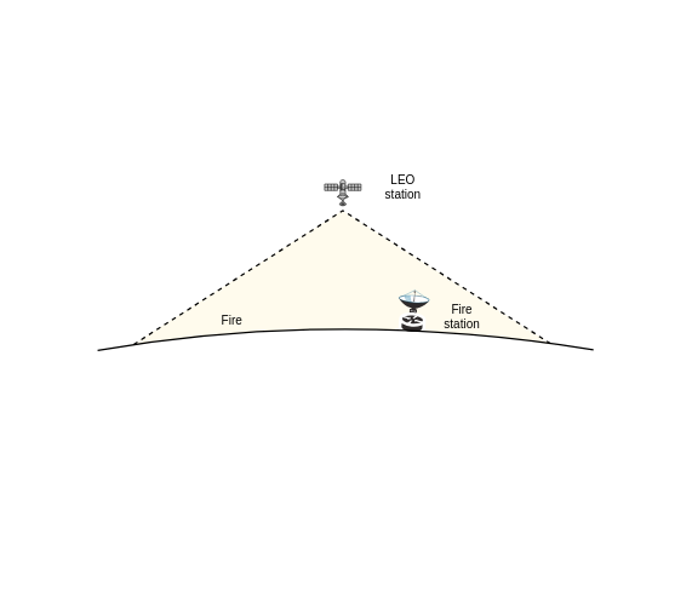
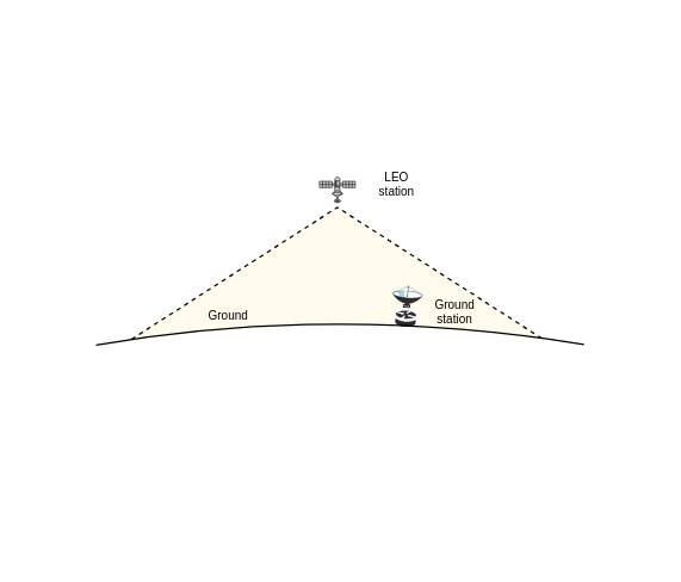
  <mxCell id="0" />
  <mxCell id="1" parent="0" />
  <mxCell id="2" value="" style="triangle;whiteSpace=wrap;html=1;fillColor=#fff2cc;dashed=1;rotation=-90;strokeColor=none;opacity=35;" vertex="1" parent="1"><mxGeometry x="170" y="20.46" width="111.13" height="347.02" as="geometry" /></mxCell>
  <mxCell id="3" value="" style="triangle;whiteSpace=wrap;html=1;fillColor=none;dashed=1;rotation=-90;" vertex="1" parent="1"><mxGeometry x="170.35" y="20.46" width="111.13" height="347.02" as="geometry" /></mxCell>
  <mxCell id="4" value="" style="ellipse;whiteSpace=wrap;html=1;fontSize=8;fillColor=default;strokeColor=none;" vertex="1" parent="1"><mxGeometry x="20" y="217" width="415" height="80" as="geometry" /></mxCell>
  <mxCell id="5" value="" style="fontColor=#0066CC;verticalAlign=top;verticalLabelPosition=bottom;labelPosition=center;align=center;html=1;outlineConnect=0;fillColor=#CCCCCC;strokeColor=#000000;gradientColor=none;gradientDirection=north;strokeWidth=2;shape=mxgraph.networks.satellite;rotation=-45;" vertex="1" parent="1"><mxGeometry x="215.92" y="113" width="20" height="20" as="geometry" /></mxCell>
  <mxCell id="6" value="" style="shape=image;html=1;verticalAlign=top;verticalLabelPosition=bottom;labelBackgroundColor=#ffffff;imageAspect=0;aspect=fixed;image=https://cdn4.iconfinder.com/data/icons/game-of-thrones-4/64/game_of_thrones_game_thrones_series_element_fire_flame_heat-128.png;rotation=-5;" vertex="1" parent="1"><mxGeometry x="158" y="194" width="28" height="28" as="geometry" /></mxCell>
  <mxCell id="7" value="" style="shape=mxgraph.cisco.wireless.ground_terminal;html=1;pointerEvents=1;dashed=0;fillColor=#2E2A2A;strokeColor=#ffffff;strokeWidth=2;verticalLabelPosition=bottom;verticalAlign=top;align=center;outlineConnect=0;rotation=-85.4;direction=south;" vertex="1" parent="1"><mxGeometry x="257.68" y="194.78" width="29.39" height="20" as="geometry" /></mxCell>
- <mxCell id="8" value="&lt;font style=&quot;font-size: 8px&quot;&gt;Fire&lt;/font&gt;" style="text;html=1;strokeColor=none;fillColor=none;align=center;verticalAlign=middle;whiteSpace=wrap;rounded=0;" vertex="1" parent="1"><mxGeometry x="123" y="195" width="60" height="30" as="geometry" /></mxCell>
+ <mxCell id="8" value="&lt;font style=&quot;font-size: 8px&quot;&gt;Ground&lt;/font&gt;" style="text;html=1;strokeColor=none;fillColor=none;align=center;verticalAlign=middle;whiteSpace=wrap;rounded=0;" vertex="1" parent="1"><mxGeometry x="123" y="195" width="60" height="30" as="geometry" /></mxCell>
  <mxCell id="9" value="" style="endArrow=none;html=1;fontSize=8;curved=1;exitX=0.106;exitY=0.172;exitDx=0;exitDy=0;exitPerimeter=0;entryX=0.895;entryY=0.167;entryDx=0;entryDy=0;entryPerimeter=0;" edge="1" parent="1" source="4" target="4"><mxGeometry width="50" height="50" relative="1" as="geometry"><mxPoint x="65" y="249.54" as="sourcePoint" /><mxPoint x="385" y="249.54" as="targetPoint" /><Array as="points"><mxPoint x="225" y="203" /></Array></mxGeometry></mxCell>
- <mxCell id="10" value="Fire&lt;br&gt;station" style="text;html=1;strokeColor=none;fillColor=none;align=center;verticalAlign=middle;whiteSpace=wrap;rounded=0;fontSize=8;" vertex="1" parent="1"><mxGeometry x="275" y="194" width="60" height="30" as="geometry" /></mxCell>
+ <mxCell id="10" value="Ground&lt;br&gt;station" style="text;html=1;strokeColor=none;fillColor=none;align=center;verticalAlign=middle;whiteSpace=wrap;rounded=0;fontSize=8;" vertex="1" parent="1"><mxGeometry x="275" y="194" width="60" height="30" as="geometry" /></mxCell>
  <mxCell id="11" value="&lt;div&gt;LEO&lt;/div&gt;&lt;div&gt;station&lt;br&gt;&lt;/div&gt;" style="text;html=1;strokeColor=none;fillColor=none;align=center;verticalAlign=middle;whiteSpace=wrap;rounded=0;fontSize=8;" vertex="1" parent="1"><mxGeometry x="235.92" y="108" width="60" height="30" as="geometry" /></mxCell>
